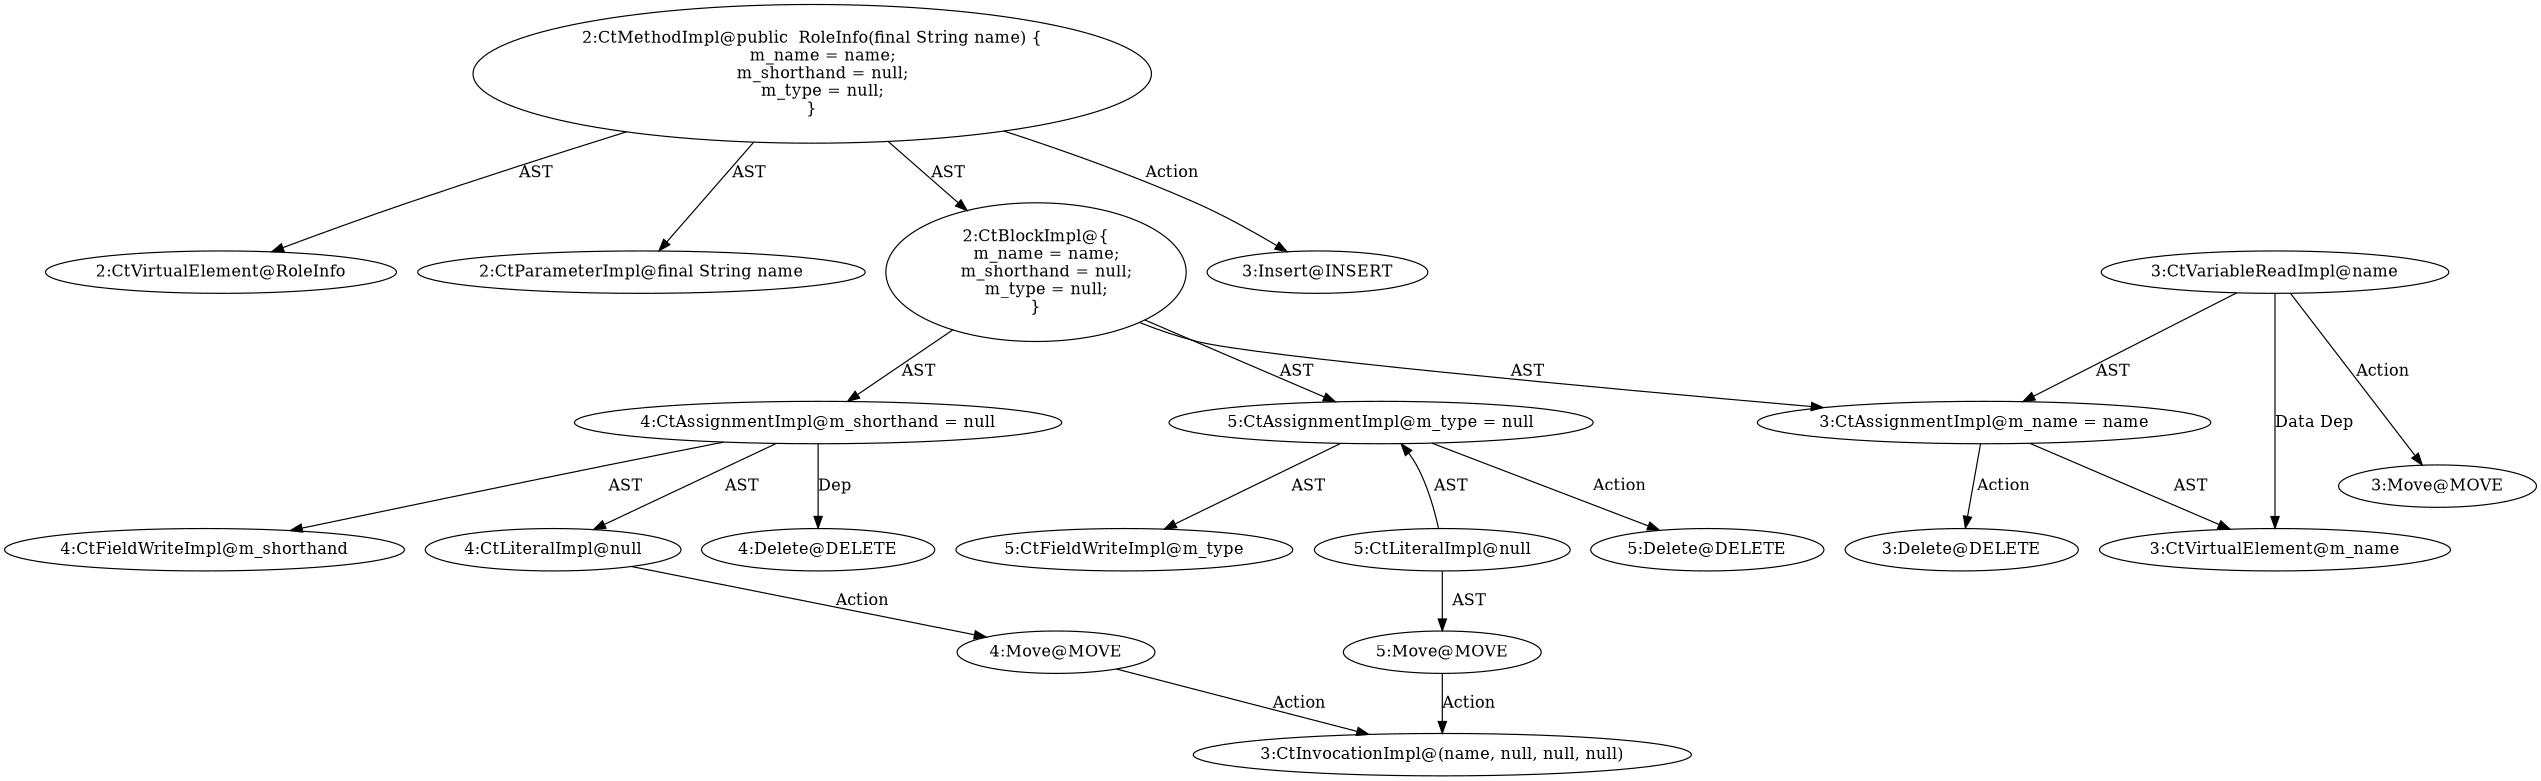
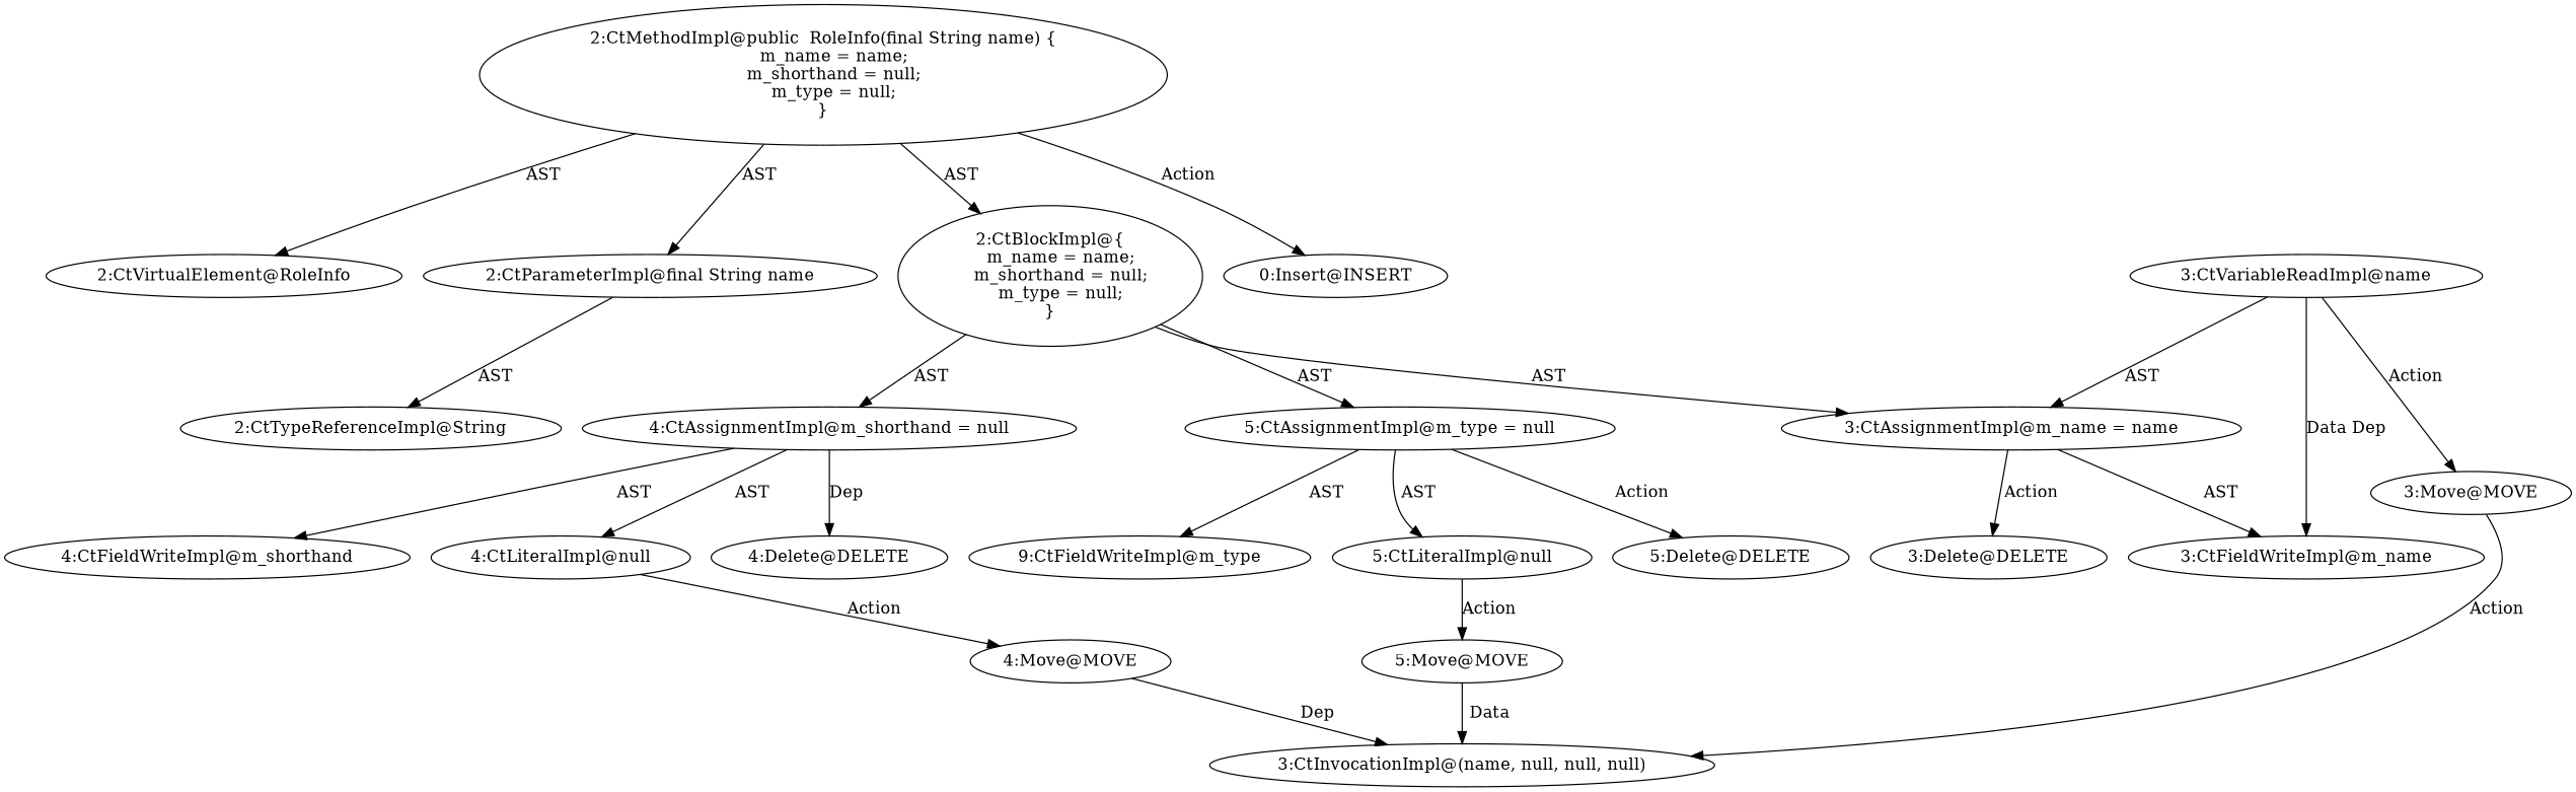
  digraph {
    fontname="DejaVu Serif"
    node [fontname="DejaVu Serif" shape=ellipse]
    edge [fontname="DejaVu Serif"]
    n1 [label="2:CtVirtualElement@RoleInfo"]
    n2 [label="2:CtParameterImpl@final String name"]
-   n4 [label="3:CtVirtualElement@m_name"]
+   n3 [label="2:CtTypeReferenceImpl@String"]
+   n4 [label="3:CtFieldWriteImpl@m_name"]
    n5 [label="3:CtVariableReadImpl@name"]
    n6 [label="3:Move@MOVE"]
    n7 [label="3:CtAssignmentImpl@m_name = name"]
    n8 [label="3:CtInvocationImpl@(name, null, null, null)"]
    n9 [label="3:Delete@DELETE"]
    n10 [label="4:CtFieldWriteImpl@m_shorthand"]
    n11 [label="4:CtLiteralImpl@null"]
    n12 [label="4:Move@MOVE"]
    n13 [label="4:CtAssignmentImpl@m_shorthand = null"]
    n14 [label="4:Delete@DELETE"]
-   n15 [label="5:CtFieldWriteImpl@m_type"]
+   n15 [label="9:CtFieldWriteImpl@m_type"]
    n16 [label="5:CtLiteralImpl@null"]
    n17 [label="5:Move@MOVE"]
    n18 [label="5:CtAssignmentImpl@m_type = null"]
    n19 [label="5:Delete@DELETE"]
    n20 [label="2:CtBlockImpl@\{\n    m_name = name;\n    m_shorthand = null;\n    m_type = null;\n\}"]
    n21 [label="2:CtMethodImpl@public  RoleInfo(final String name) \{\n    m_name = name;\n    m_shorthand = null;\n    m_type = null;\n\}"]
-   n22 [label="3:Insert@INSERT"]
+   n22 [label="0:Insert@INSERT"]
+   n2 -> n3 [label=AST]
    n5 -> n4 [label="Data Dep"]
    n5 -> n6 [label=Action]
    n5 -> n7 [label=AST]
+   n6 -> n8 [label=Action]
    n7 -> n4 [label=AST]
    n7 -> n9 [label=Action]
    n11 -> n12 [label=Action]
-   n12 -> n8 [label=Action]
+   n12 -> n8 [label=Dep]
    n13 -> n10 [label=AST]
    n13 -> n11 [label=AST]
    n13 -> n14 [label=Dep]
-   n16 -> n17 [label=AST]
-   n17 -> n8 [label=Action]
+   n16 -> n17 [label=Action]
+   n17 -> n8 [label=Data]
    n18 -> n15 [label=AST]
-   n16 -> n18 [label=AST]
+   n18 -> n16 [label=AST]
    n18 -> n19 [label=Action]
    n20 -> n7 [label=AST]
    n20 -> n13 [label=AST]
    n20 -> n18 [label=AST]
    n21 -> n1 [label=AST]
    n21 -> n2 [label=AST]
    n21 -> n20 [label=AST]
    n21 -> n22 [label=Action]
  }
